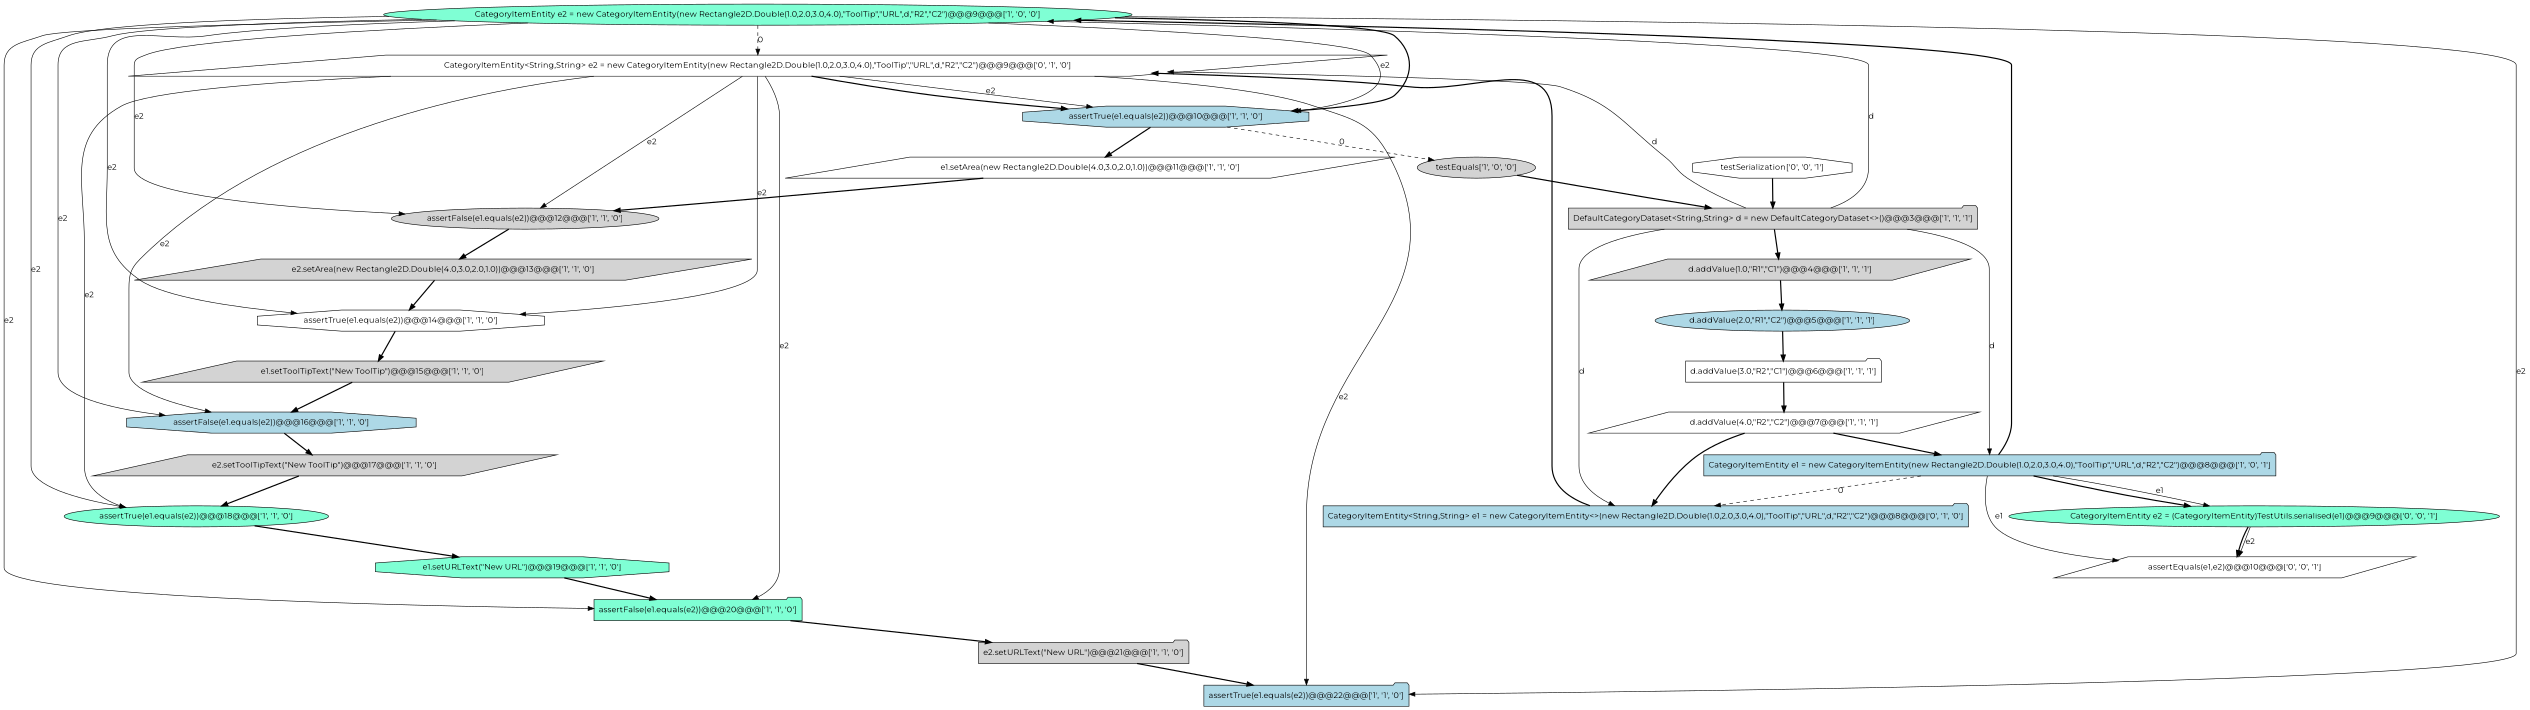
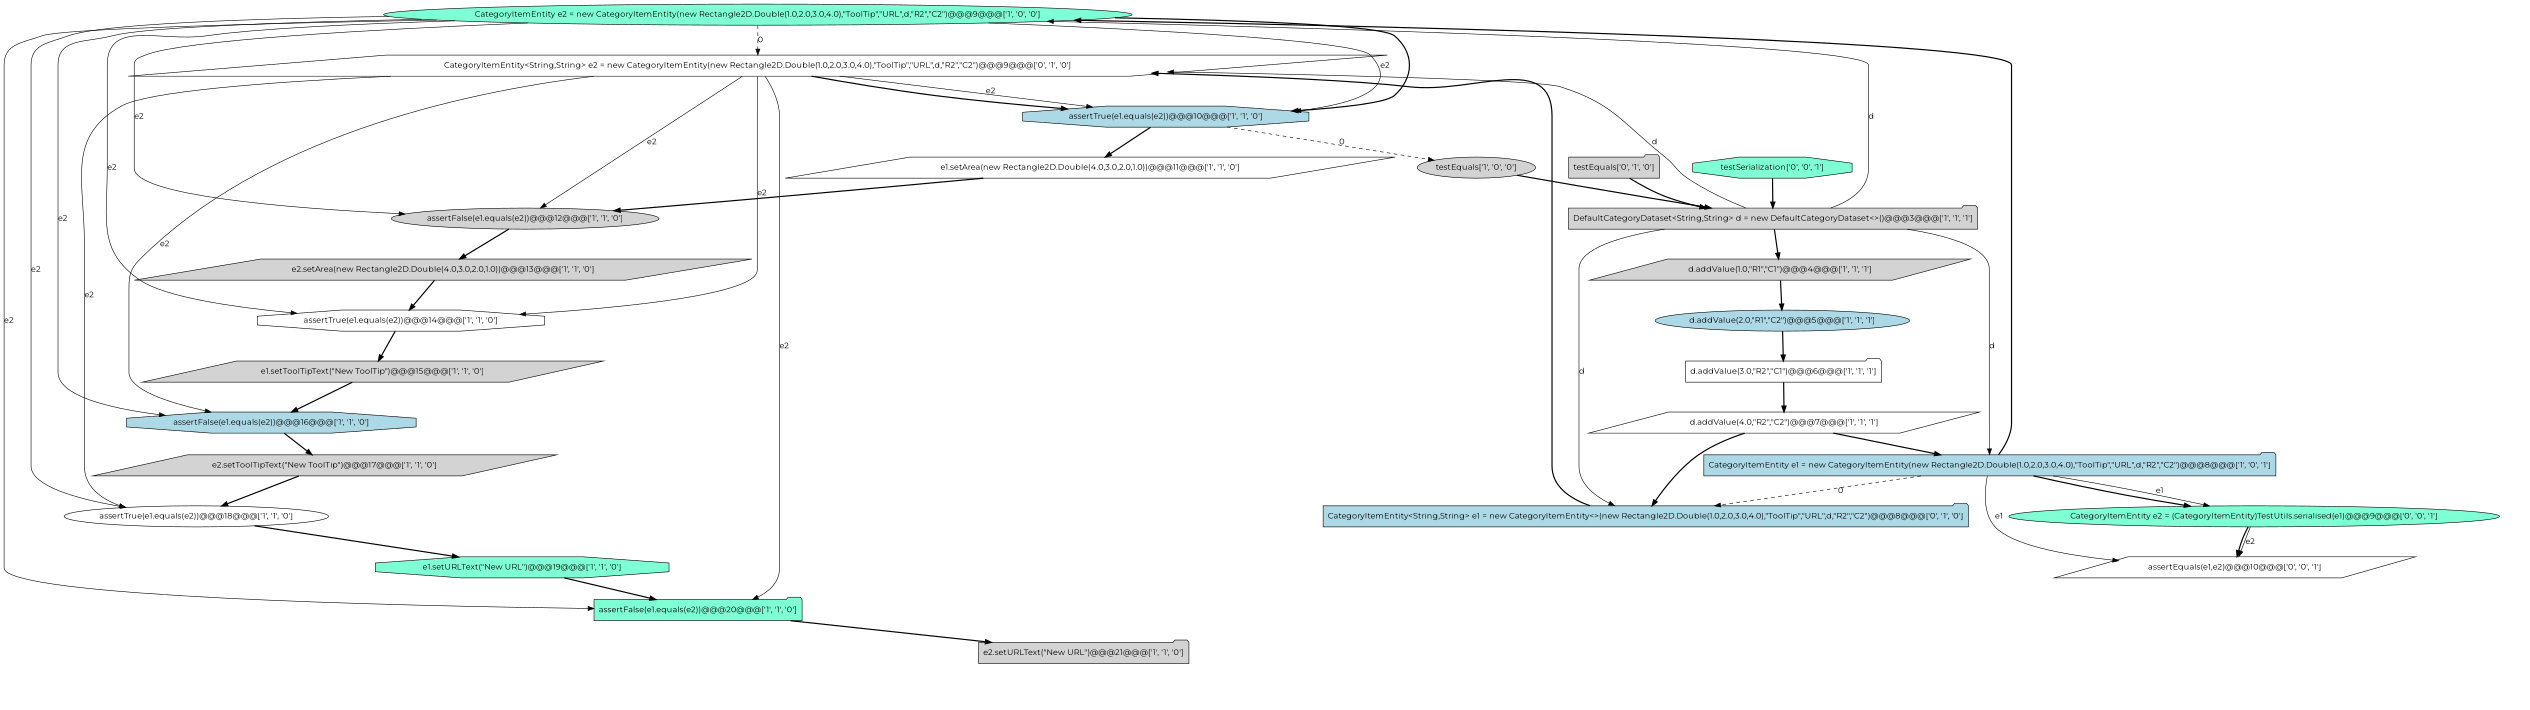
  digraph {
    fontname=Montserrat
    node [fillcolor=lightgrey fontname=Montserrat shape=folder style=filled]
    edge [fontname=Montserrat style=bold]
    n1 [label="e2.setURLText(\"New URL\")@@@21@@@['1', '1', '0']"]
-   n2 [fillcolor=lightblue label="assertTrue(e1.equals(e2))@@@22@@@['1', '1', '0']"]
    n3 [fillcolor=lightblue label="CategoryItemEntity e1 = new CategoryItemEntity(new Rectangle2D.Double(1.0,2.0,3.0,4.0),\"ToolTip\",\"URL\",d,\"R2\",\"C2\")@@@8@@@['1', '0', '1']"]
    n4 [fillcolor=aquamarine label="CategoryItemEntity e2 = new CategoryItemEntity(new Rectangle2D.Double(1.0,2.0,3.0,4.0),\"ToolTip\",\"URL\",d,\"R2\",\"C2\")@@@9@@@['1', '0', '0']" shape=ellipse]
    n5 [fillcolor=white label="assertEquals(e1,e2)@@@10@@@['0', '0', '1']" shape=parallelogram]
    n6 [fillcolor=lightblue label="CategoryItemEntity<String,String> e1 = new CategoryItemEntity<>(new Rectangle2D.Double(1.0,2.0,3.0,4.0),\"ToolTip\",\"URL\",d,\"R2\",\"C2\")@@@8@@@['0', '1', '0']"]
    n7 [fillcolor=aquamarine label="CategoryItemEntity e2 = (CategoryItemEntity)TestUtils.serialised(e1)@@@9@@@['0', '0', '1']" shape=ellipse]
    n8 [fillcolor=lightblue label="assertFalse(e1.equals(e2))@@@16@@@['1', '1', '0']" shape=octagon]
    n9 [label="assertFalse(e1.equals(e2))@@@12@@@['1', '1', '0']" shape=ellipse]
-   n10 [fillcolor=aquamarine label="assertTrue(e1.equals(e2))@@@18@@@['1', '1', '0']" shape=ellipse]
+   n10 [fillcolor=white label="assertTrue(e1.equals(e2))@@@18@@@['1', '1', '0']" shape=ellipse]
    n11 [fillcolor=white label="assertTrue(e1.equals(e2))@@@14@@@['1', '1', '0']" shape=octagon]
    n12 [fillcolor=white label="CategoryItemEntity<String,String> e2 = new CategoryItemEntity(new Rectangle2D.Double(1.0,2.0,3.0,4.0),\"ToolTip\",\"URL\",d,\"R2\",\"C2\")@@@9@@@['0', '1', '0']" shape=parallelogram]
    n13 [fillcolor=lightblue label="assertTrue(e1.equals(e2))@@@10@@@['1', '1', '0']" shape=octagon]
    n14 [fillcolor=aquamarine label="assertFalse(e1.equals(e2))@@@20@@@['1', '1', '0']"]
    n15 [label="e1.setToolTipText(\"New ToolTip\")@@@15@@@['1', '1', '0']" shape=parallelogram]
    n16 [label="e2.setToolTipText(\"New ToolTip\")@@@17@@@['1', '1', '0']" shape=parallelogram]
    n17 [fillcolor=lightblue label="d.addValue(2.0,\"R1\",\"C2\")@@@5@@@['1', '1', '1']" shape=ellipse]
    n18 [fillcolor=white label="d.addValue(3.0,\"R2\",\"C1\")@@@6@@@['1', '1', '1']"]
    n19 [fillcolor=white label="d.addValue(4.0,\"R2\",\"C2\")@@@7@@@['1', '1', '1']" shape=parallelogram]
    n20 [label="e2.setArea(new Rectangle2D.Double(4.0,3.0,2.0,1.0))@@@13@@@['1', '1', '0']" shape=parallelogram]
    n21 [fillcolor=aquamarine label="e1.setURLText(\"New URL\")@@@19@@@['1', '1', '0']" shape=octagon]
    n22 [fillcolor=white label="e1.setArea(new Rectangle2D.Double(4.0,3.0,2.0,1.0))@@@11@@@['1', '1', '0']" shape=parallelogram]
    n23 [label="testEquals['1', '0', '0']" shape=ellipse]
-   n24 [fillcolor=white label="testSerialization['0', '0', '1']" shape=octagon]
+   n24 [fillcolor=aquamarine label="testSerialization['0', '0', '1']" shape=octagon]
    n25 [label="DefaultCategoryDataset<String,String> d = new DefaultCategoryDataset<>()@@@3@@@['1', '1', '1']"]
    n26 [label="d.addValue(1.0,\"R1\",\"C1\")@@@4@@@['1', '1', '1']" shape=parallelogram]
-   n1 -> n2
+   n27 [label="testEquals['0', '1', '0']"]
    n3 -> n4
    n3 -> n5 [label=e1 style=solid]
    n3 -> n6 [label=0 style=dashed]
    n3 -> n7
    n3 -> n7 [label=e1 style=solid]
-   n4 -> n2 [label=e2 style=solid]
    n4 -> n8 [label=e2 style=solid]
    n4 -> n9 [label=e2 style=solid]
    n4 -> n10 [label=e2 style=solid]
    n4 -> n11 [label=e2 style=solid]
    n4 -> n12 [label=0 style=dashed]
    n4 -> n13
    n4 -> n13 [label=e2 style=solid]
    n4 -> n14 [label=e2 style=solid]
    n6 -> n12
    n7 -> n5 [label=e2 style=solid]
    n7 -> n5
    n8 -> n16
    n9 -> n20
    n10 -> n21
    n11 -> n15
-   n12 -> n2 [label=e2 style=solid]
    n12 -> n8 [label=e2 style=solid]
    n12 -> n9 [label=e2 style=solid]
    n12 -> n10 [label=e2 style=solid]
    n12 -> n11 [label=e2 style=solid]
    n12 -> n13 [label=e2 style=solid]
    n12 -> n13
    n12 -> n14 [label=e2 style=solid]
    n13 -> n22
    n13 -> n23 [label=0 style=dashed]
    n14 -> n1
    n15 -> n8
    n16 -> n10
    n17 -> n18
    n18 -> n19
    n19 -> n3
    n19 -> n6
    n20 -> n11
    n21 -> n14
    n22 -> n9
    n23 -> n25
    n24 -> n25
    n25 -> n3 [label=d style=solid]
    n25 -> n4 [label=d style=solid]
    n25 -> n6 [label=d style=solid]
    n25 -> n12 [label=d style=solid]
    n25 -> n26
    n26 -> n17
+   n27 -> n25
  }
